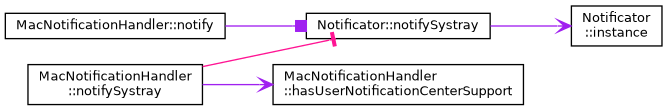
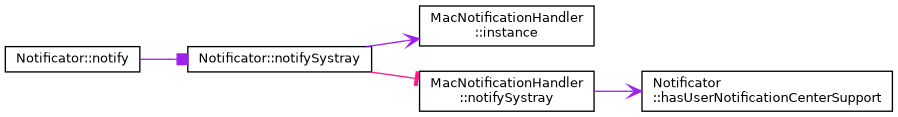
  digraph {
    rankdir=LR
    node [color=black fillcolor=white fontname=Helvetica fontsize=10 shape=record style=filled]
    edge [arrowhead=vee color=purple fontname=Helvetica fontsize=10 labelfontname=Helvetica labelfontsize=10 style=solid]
-   n1 [height=0.2 label="MacNotificationHandler::notify" width=0.4]
+   n1 [height=0.2 label="Notificator::notify" width=0.4]
    n2 [height=0.2 label="Notificator::notifySystray" width=0.4]
-   n3 [height=0.2 label="Notificator\l::instance" width=0.4]
+   n3 [height=0.2 label="MacNotificationHandler\l::instance" width=0.4]
    n4 [height=0.2 label="MacNotificationHandler\l::notifySystray" width=0.4]
-   n5 [height=0.2 label="MacNotificationHandler\l::hasUserNotificationCenterSupport" width=0.4]
+   n5 [height=0.2 label="Notificator\l::hasUserNotificationCenterSupport" width=0.4]
    n1 -> n2 [arrowhead=box]
    n2 -> n3
-   n4 -> n2 [arrowhead=tee color=deeppink]
+   n2 -> n4 [arrowhead=tee color=deeppink]
    n4 -> n5
  }
